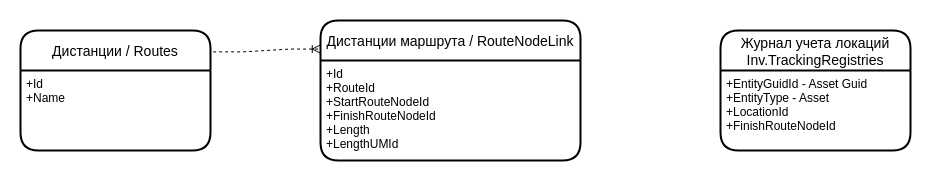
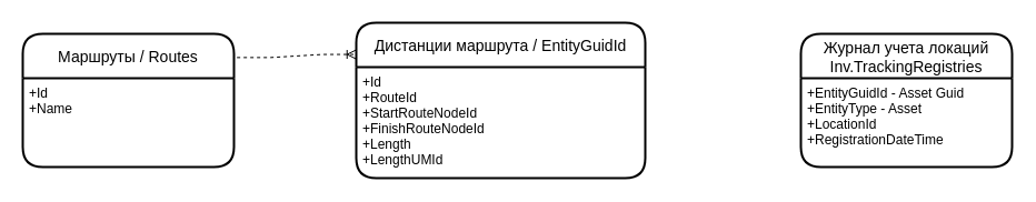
  <mxCell id="0" />
  <mxCell id="1" parent="0" />
- <mxCell id="2" value="Дистанции / Routes" style="swimlane;childLayout=stackLayout;horizontal=1;startSize=40;horizontalStack=0;rounded=1;fontSize=14;fontStyle=0;strokeWidth=2;resizeParent=0;resizeLast=1;shadow=0;dashed=0;align=center;" parent="1" vertex="1"><mxGeometry x="20" y="30" width="190" height="120" as="geometry" /></mxCell>
+ <mxCell id="2" value="Маршруты / Routes" style="swimlane;childLayout=stackLayout;horizontal=1;startSize=40;horizontalStack=0;rounded=1;fontSize=14;fontStyle=0;strokeWidth=2;resizeParent=0;resizeLast=1;shadow=0;dashed=0;align=center;" parent="1" vertex="1"><mxGeometry x="20" y="30" width="190" height="120" as="geometry" /></mxCell>
  <mxCell id="3" value="+Id&#10;+Name" style="align=left;strokeColor=none;fillColor=none;spacingLeft=4;fontSize=12;verticalAlign=top;resizable=0;rotatable=0;part=1;" parent="2" vertex="1"><mxGeometry y="40" width="190" height="80" as="geometry" /></mxCell>
- <mxCell id="4" value="Дистанции маршрута / RouteNodeLink" style="swimlane;childLayout=stackLayout;horizontal=1;startSize=40;horizontalStack=0;rounded=1;fontSize=14;fontStyle=0;strokeWidth=2;resizeParent=0;resizeLast=1;shadow=0;dashed=0;align=center;" parent="1" vertex="1"><mxGeometry x="320" y="20" width="260" height="140" as="geometry" /></mxCell>
+ <mxCell id="4" value="Дистанции маршрута / EntityGuidId" style="swimlane;childLayout=stackLayout;horizontal=1;startSize=40;horizontalStack=0;rounded=1;fontSize=14;fontStyle=0;strokeWidth=2;resizeParent=0;resizeLast=1;shadow=0;dashed=0;align=center;" parent="1" vertex="1"><mxGeometry x="320" y="20" width="260" height="140" as="geometry" /></mxCell>
  <mxCell id="5" value="+Id&#10;+RouteId&#10;+StartRouteNodeId&#10;+FinishRouteNodeId&#10;+Length&#10;+LengthUMId" style="align=left;strokeColor=none;fillColor=none;spacingLeft=4;fontSize=12;verticalAlign=top;resizable=0;rotatable=0;part=1;" parent="4" vertex="1"><mxGeometry y="40" width="260" height="100" as="geometry" /></mxCell>
  <mxCell id="6" value="" style="edgeStyle=entityRelationEdgeStyle;fontSize=12;html=1;endArrow=ERoneToMany;rounded=0;entryX=-0.001;entryY=0.204;entryDx=0;entryDy=0;entryPerimeter=0;exitX=1.014;exitY=0.178;exitDx=0;exitDy=0;exitPerimeter=0;dashed=1;" parent="1" source="2" target="4" edge="1"><mxGeometry width="100" height="100" relative="1" as="geometry"><mxPoint x="220" y="300" as="sourcePoint" /><mxPoint x="320" y="200" as="targetPoint" /></mxGeometry></mxCell>
  <mxCell id="7" value="Журнал учета локаций&#10;Inv.TrackingRegistries" style="swimlane;childLayout=stackLayout;horizontal=1;startSize=40;horizontalStack=0;rounded=1;fontSize=14;fontStyle=0;strokeWidth=2;resizeParent=0;resizeLast=1;shadow=0;dashed=0;align=center;" parent="1" vertex="1"><mxGeometry x="720" y="30" width="190" height="120" as="geometry" /></mxCell>
- <mxCell id="8" value="+EntityGuidId - Asset Guid&#10;+EntityType - Asset&#10;+LocationId&#10;+FinishRouteNodeId" style="align=left;strokeColor=none;fillColor=none;spacingLeft=4;fontSize=12;verticalAlign=top;resizable=0;rotatable=0;part=1;" parent="7" vertex="1"><mxGeometry y="40" width="190" height="80" as="geometry" /></mxCell>
+ <mxCell id="8" value="+EntityGuidId - Asset Guid&#10;+EntityType - Asset&#10;+LocationId&#10;+RegistrationDateTime" style="align=left;strokeColor=none;fillColor=none;spacingLeft=4;fontSize=12;verticalAlign=top;resizable=0;rotatable=0;part=1;" parent="7" vertex="1"><mxGeometry y="40" width="190" height="80" as="geometry" /></mxCell>
